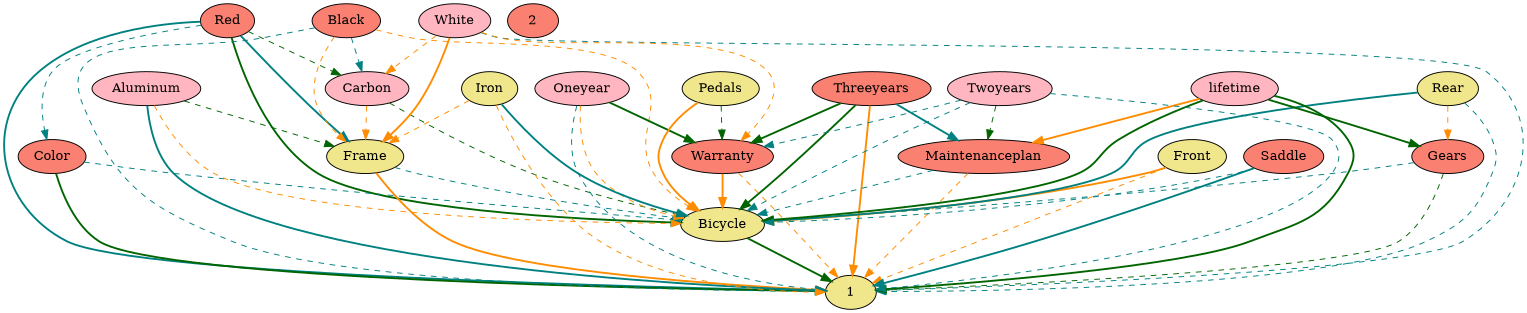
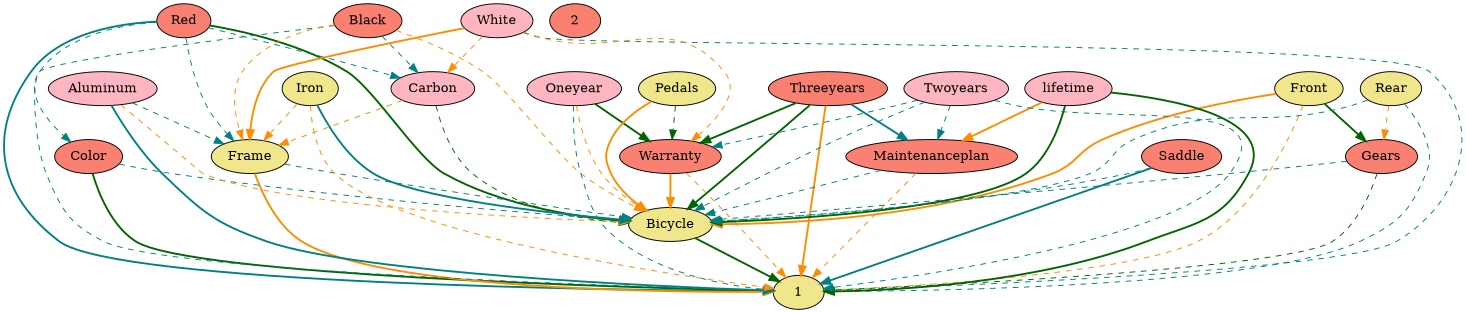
  digraph {
    node [fillcolor=salmon style=filled]
    edge [color=teal style=dashed]
    Red
    Color
    Bicycle [fillcolor=khaki]
    1 [fillcolor=khaki]
    Frame [fillcolor=khaki]
    Carbon [fillcolor=lightpink]
    Black
    Threeyears
    Warranty
    Maintenanceplan
    White [fillcolor=lightpink]
    n12 [label=2]
    Front [fillcolor=khaki]
    Gears
    Rear [fillcolor=khaki]
    Aluminum [fillcolor=lightpink]
    lifetime [fillcolor=lightpink]
    Saddle
    Oneyear [fillcolor=lightpink]
    Iron [fillcolor=khaki]
    Twoyears [fillcolor=lightpink]
    Pedals [fillcolor=khaki]
    Red -> Color
    Red -> Bicycle [color=darkgreen style=bold]
    Red -> 1 [style=bold]
-   Red -> Frame [style=bold]
-   Red -> Carbon [color=darkgreen]
+   Red -> Frame
+   Red -> Carbon
    Color -> Bicycle
    Color -> 1 [color=darkgreen style=bold]
    Bicycle -> 1 [color=darkgreen style=bold]
    Frame -> Bicycle
    Frame -> 1 [color=darkorange style=bold]
    Carbon -> Bicycle [color=darkgreen]
    Carbon -> Frame [color=darkorange]
    Black -> Bicycle [color=darkorange]
    Black -> 1
    Black -> Frame [color=darkorange]
    Black -> Carbon
    Threeyears -> Bicycle [color=darkgreen style=bold]
    Threeyears -> 1 [color=darkorange style=bold]
    Threeyears -> Warranty [color=darkgreen style=bold]
    Threeyears -> Maintenanceplan [style=bold]
    Warranty -> Bicycle [color=darkorange style=bold]
    Warranty -> 1 [color=darkorange]
    Maintenanceplan -> Bicycle
    Maintenanceplan -> 1 [color=darkorange]
    White -> 1
    White -> Frame [color=darkorange style=bold]
    White -> Carbon [color=darkorange]
    White -> Warranty [color=darkorange]
    Front -> Bicycle [color=darkorange style=bold]
    Front -> 1 [color=darkorange]
-   lifetime -> Gears [color=darkgreen style=bold]
+   Front -> Gears [color=darkgreen style=bold]
    Gears -> Bicycle
    Gears -> 1 [color=darkgreen]
-   Rear -> Bicycle [style=bold]
+   Rear -> Bicycle
    Rear -> 1
    Rear -> Gears [color=darkorange]
    Aluminum -> Bicycle [color=darkorange]
    Aluminum -> 1 [style=bold]
-   Aluminum -> Frame [color=darkgreen]
+   Aluminum -> Frame
    lifetime -> Bicycle [color=darkgreen style=bold]
    lifetime -> 1 [color=darkgreen style=bold]
    lifetime -> Maintenanceplan [color=darkorange style=bold]
    Saddle -> Bicycle
    Saddle -> 1 [style=bold]
    Oneyear -> Bicycle [color=darkorange]
    Oneyear -> 1
    Oneyear -> Warranty [color=darkgreen style=bold]
    Iron -> Bicycle [style=bold]
    Iron -> 1 [color=darkorange]
    Iron -> Frame [color=darkorange]
    Twoyears -> Bicycle
    Twoyears -> 1
    Twoyears -> Warranty
-   Twoyears -> Maintenanceplan [color=darkgreen]
+   Twoyears -> Maintenanceplan
    Pedals -> Bicycle [color=darkorange style=bold]
    Pedals -> Warranty [color=darkgreen]
  }
